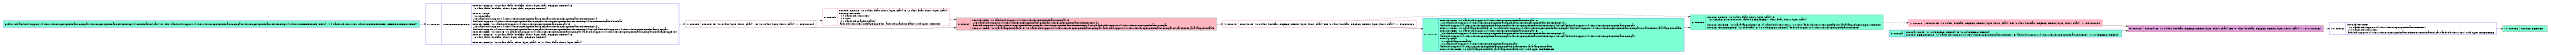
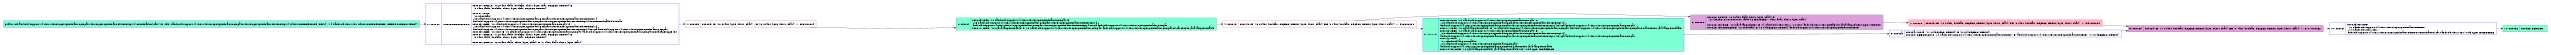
  digraph {
    rankdir=LR
    node [color=blue fillcolor=white shape=record style=filled]
    n1 [label="{0\:\ 0x0000|MTH_ENTER_BLOCK\l|0x0000: CONST  (r0 I:?[int, float, boolean, short, byte, char, OBJECT, ARRAY]) = \l  (0 ?[int, float, boolean, short, byte, char, OBJECT, ARRAY])\l \l0x0001: IPUT  \l  (r0 I:boolean)\l  (r3 I:android.support.v4.view.ViewPropertyAnimatorCompat$ViewPropertyAnimatorListenerApi14)\l android.support.v4.view.ViewPropertyAnimatorCompat.ViewPropertyAnimatorListenerApi14.mAnimEndCalled boolean \l0x0003: IGET  (r0 I:android.support.v4.view.ViewPropertyAnimatorCompat) = \l  (r3 I:android.support.v4.view.ViewPropertyAnimatorCompat$ViewPropertyAnimatorListenerApi14)\l android.support.v4.view.ViewPropertyAnimatorCompat.ViewPropertyAnimatorListenerApi14.mVpa android.support.v4.view.ViewPropertyAnimatorCompat \l0x0005: IGET  (r0 I:int) = (r0 I:android.support.v4.view.ViewPropertyAnimatorCompat) android.support.v4.view.ViewPropertyAnimatorCompat.mOldLayerType int \l0x0007: CONST  (r1 I:?[int, float, boolean, short, byte, char, OBJECT, ARRAY]) = \l  (0 ?[int, float, boolean, short, byte, char, OBJECT, ARRAY])\l \l0x0008: CONST  (r2 I:?[int, float, short, byte, char]) = (\-1 ?[int, float, short, byte, char]) \l}"]
    n2 [color=brown label="{1\:\ 0x0009|0x0009: IF  (r0 I:?[int, byte, short, char]) \<= (r2 I:?[int, byte, short, char])  \-\> B:3:0x000f \l}"]
-   n3 [color=deeppink label="{2\:\ 0x000b|0x000b: CONST  (r0 I:?[int, float, short, byte, char]) = (2 ?[int, float, short, byte, char]) \l0x000c: INVOKE  \l  (r4 I:android.view.View)\l  (r0 I:int)\l  (r1 I:android.graphics.Paint)\l android.view.View.setLayerType(int, android.graphics.Paint):void type: VIRTUAL \l}"]
-   n4 [color=teal fillcolor=lightpink label="{3\:\ 0x000f|0x000f: IGET  (r0 I:android.support.v4.view.ViewPropertyAnimatorCompat) = \l  (r3 I:android.support.v4.view.ViewPropertyAnimatorCompat$ViewPropertyAnimatorListenerApi14)\l android.support.v4.view.ViewPropertyAnimatorCompat.ViewPropertyAnimatorListenerApi14.mVpa android.support.v4.view.ViewPropertyAnimatorCompat \l0x0011: IGET  (r0 I:java.lang.Runnable) = (r0 I:android.support.v4.view.ViewPropertyAnimatorCompat) android.support.v4.view.ViewPropertyAnimatorCompat.mStartAction java.lang.Runnable \l}"]
+   n4 [color=teal fillcolor=aquamarine label="{3\:\ 0x000f|0x000f: IGET  (r0 I:android.support.v4.view.ViewPropertyAnimatorCompat) = \l  (r3 I:android.support.v4.view.ViewPropertyAnimatorCompat$ViewPropertyAnimatorListenerApi14)\l android.support.v4.view.ViewPropertyAnimatorCompat.ViewPropertyAnimatorListenerApi14.mVpa android.support.v4.view.ViewPropertyAnimatorCompat \l0x0011: IGET  (r0 I:java.lang.Runnable) = (r0 I:android.support.v4.view.ViewPropertyAnimatorCompat) android.support.v4.view.ViewPropertyAnimatorCompat.mStartAction java.lang.Runnable \l}"]
    n5 [color=deeppink label="{4\:\ 0x0013|0x0013: IF  (r0 I:?[int, boolean, OBJECT, ARRAY, byte, short, char]) == (0 ?[int, boolean, OBJECT, ARRAY, byte, short, char])  \-\> B:6:0x0020 \l}"]
-   n6 [fillcolor=aquamarine label="{5\:\ 0x0015|0x0015: IGET  (r0 I:android.support.v4.view.ViewPropertyAnimatorCompat) = \l  (r3 I:android.support.v4.view.ViewPropertyAnimatorCompat$ViewPropertyAnimatorListenerApi14)\l android.support.v4.view.ViewPropertyAnimatorCompat.ViewPropertyAnimatorListenerApi14.mVpa android.support.v4.view.ViewPropertyAnimatorCompat \l0x0017: IGET  (r0 I:java.lang.Runnable) = (r0 I:android.support.v4.view.ViewPropertyAnimatorCompat) android.support.v4.view.ViewPropertyAnimatorCompat.mStartAction java.lang.Runnable \l0x0019: IGET  (r2 I:android.support.v4.view.ViewPropertyAnimatorCompat) = \l  (r3 I:android.support.v4.view.ViewPropertyAnimatorCompat$ViewPropertyAnimatorListenerApi14)\l android.support.v4.view.ViewPropertyAnimatorCompat.ViewPropertyAnimatorListenerApi14.mVpa android.support.v4.view.ViewPropertyAnimatorCompat \l0x001b: IPUT  \l  (r1 I:java.lang.Runnable)\l  (r2 I:android.support.v4.view.ViewPropertyAnimatorCompat)\l android.support.v4.view.ViewPropertyAnimatorCompat.mStartAction java.lang.Runnable \l0x001d: INVOKE  (r0 I:java.lang.Runnable) java.lang.Runnable.run():void type: INTERFACE \l}"]
-   n7 [color=teal fillcolor=aquamarine label="{6\:\ 0x0020|0x0020: CONST  (r0 I:?[int, float, short, byte, char]) = \l  (2113929216(0x7e000000, float:4.2535296E37) ?[int, float, short, byte, char])\l \l0x0022: INVOKE  (r0 I:java.lang.Object) = (r4 I:android.view.View), (r0 I:int) android.view.View.getTag(int):java.lang.Object type: VIRTUAL \l0x0026: INSTANCE_OF  (r2 I:boolean) = (r0 I:?[OBJECT, ARRAY]) android.support.v4.view.ViewPropertyAnimatorListener \l}"]
+   n6 [fillcolor=aquamarine label="{5\:\ 0x0015|0x0015: IGET  (r0 I:android.support.v4.view.ViewPropertyAnimatorCompat) = \l  (r3 I:android.support.v4.view.ViewPropertyAnimatorCompat$ViewPropertyAnimatorListenerApi14)\l android.support.v4.view.ViewPropertyAnimatorCompat.ViewPropertyAnimatorListenerApi14.mVpa android.support.v4.view.ViewPropertyAnimatorCompat \l0x0017: IGET  (r0 I:java.lang.Runnable) = (r0 I:android.support.v4.view.ViewPropertyAnimatorCompat) android.support.v4.view.ViewPropertyAnimatorCompat.mStartAction java.lang.Runnable \l0x0019: IGET  (r2 I:android.support.v4.view.ViewPropertyAnimatorCompat) = \l  (r3 I:android.support.v4.view.ViewPropertyAnimatorCompat$ViewPropertyAnimatorListenerApi14)\l android.support.v4.view.ViewPropertyAnimatorCompat.ViewPropertyAnimatorListenerApi14.mVpa android.support.v4.view.ViewPropertyAnimatorCompat \l0x001b: IPUT  \l  (r1 I:android.lang.Runnable)\l  (r2 I:android.support.v4.view.ViewPropertyAnimatorCompat)\l android.support.v4.view.ViewPropertyAnimatorCompat.mStartAction java.lang.Runnable \l0x001d: INVOKE  (r0 I:java.lang.Runnable) java.lang.Runnable.run():void type: INTERFACE \l}"]
+   n7 [color=teal fillcolor=plum label="{6\:\ 0x0020|0x0020: CONST  (r0 I:?[int, float, short, byte, char]) = \l  (2113929216(0x7e000000, float:4.2535296E37) ?[int, float, short, byte, char])\l \l0x0022: INVOKE  (r0 I:java.lang.Object) = (r4 I:android.view.View), (r0 I:int) android.view.View.getTag(int):java.lang.Object type: VIRTUAL \l0x0026: INSTANCE_OF  (r2 I:boolean) = (r0 I:?[OBJECT, ARRAY]) android.support.v4.view.ViewPropertyAnimatorListener \l}"]
    n8 [color=deeppink fillcolor=lightpink label="{7\:\ 0x0028|0x0028: IF  (r2 I:?[int, boolean, OBJECT, ARRAY, byte, short, char]) == (0 ?[int, boolean, OBJECT, ARRAY, byte, short, char])  \-\> B:9:0x002d \l}"]
    n9 [color=brown fillcolor=plum label="{9\:\ 0x002d|0x002d: IF  (r1 I:?[int, boolean, OBJECT, ARRAY, byte, short, char]) == (0 ?[int, boolean, OBJECT, ARRAY, byte, short, char])  \-\> B:11:0x0032 \l}"]
-   n10 [fillcolor=aquamarine label="{8\:\ 0x002a|0x002a: MOVE  (r1 I:?[OBJECT, ARRAY]) = (r0 I:?[OBJECT, ARRAY]) \l0x002b: CHECK_CAST  (r1 I:android.support.v4.view.ViewPropertyAnimatorListener) = (android.support.v4.view.ViewPropertyAnimatorListener) (r1 I:?[OBJECT, ARRAY]) \l}"]
+   n10 [label="{8\:\ 0x002a|0x002a: MOVE  (r1 I:?[OBJECT, ARRAY]) = (r0 I:?[OBJECT, ARRAY]) \l0x002b: CHECK_CAST  (r1 I:android.support.v4.view.ViewPropertyAnimatorListener) = (android.support.v4.view.ViewPropertyAnimatorListener) (r1 I:?[OBJECT, ARRAY]) \l}"]
    n11 [label="{10\:\ 0x002f|0x002f: INVOKE  \l  (r1 I:android.support.v4.view.ViewPropertyAnimatorListener)\l  (r4 I:android.view.View)\l android.support.v4.view.ViewPropertyAnimatorListener.onAnimationStart(android.view.View):void type: INTERFACE \l}"]
    n12 [color=brown fillcolor=aquamarine label="{11\:\ 0x0032|0x0032: RETURN   \l}"]
    n13 [fillcolor=aquamarine label="{public void android.support.v4.view.ViewPropertyAnimatorCompat.ViewPropertyAnimatorListenerApi14.onAnimationStart((r3 'this' I:android.support.v4.view.ViewPropertyAnimatorCompat$ViewPropertyAnimatorListenerApi14 A[IMMUTABLE_TYPE, THIS]), (r4 I:android.view.View A[IMMUTABLE_TYPE, METHOD_ARGUMENT])) }"]
    n1 -> n2
-   n2 -> n3 [style=dashed]
    n2 -> n4
-   n3 -> n4
    n4 -> n5
-   n5 -> n6 [style=solid]
-   n5 -> n7 [style=dashed]
-   n6 -> n7
-   n7 -> n8 [style=dashed]
+   n5 -> n6 [style=dashed]
+   n5 -> n7
+   n6 -> n10
+   n7 -> n8
    n8 -> n9
    n9 -> n11 [style=dashed]
    n10 -> n9
    n11 -> n12
    n13 -> n1
  }
